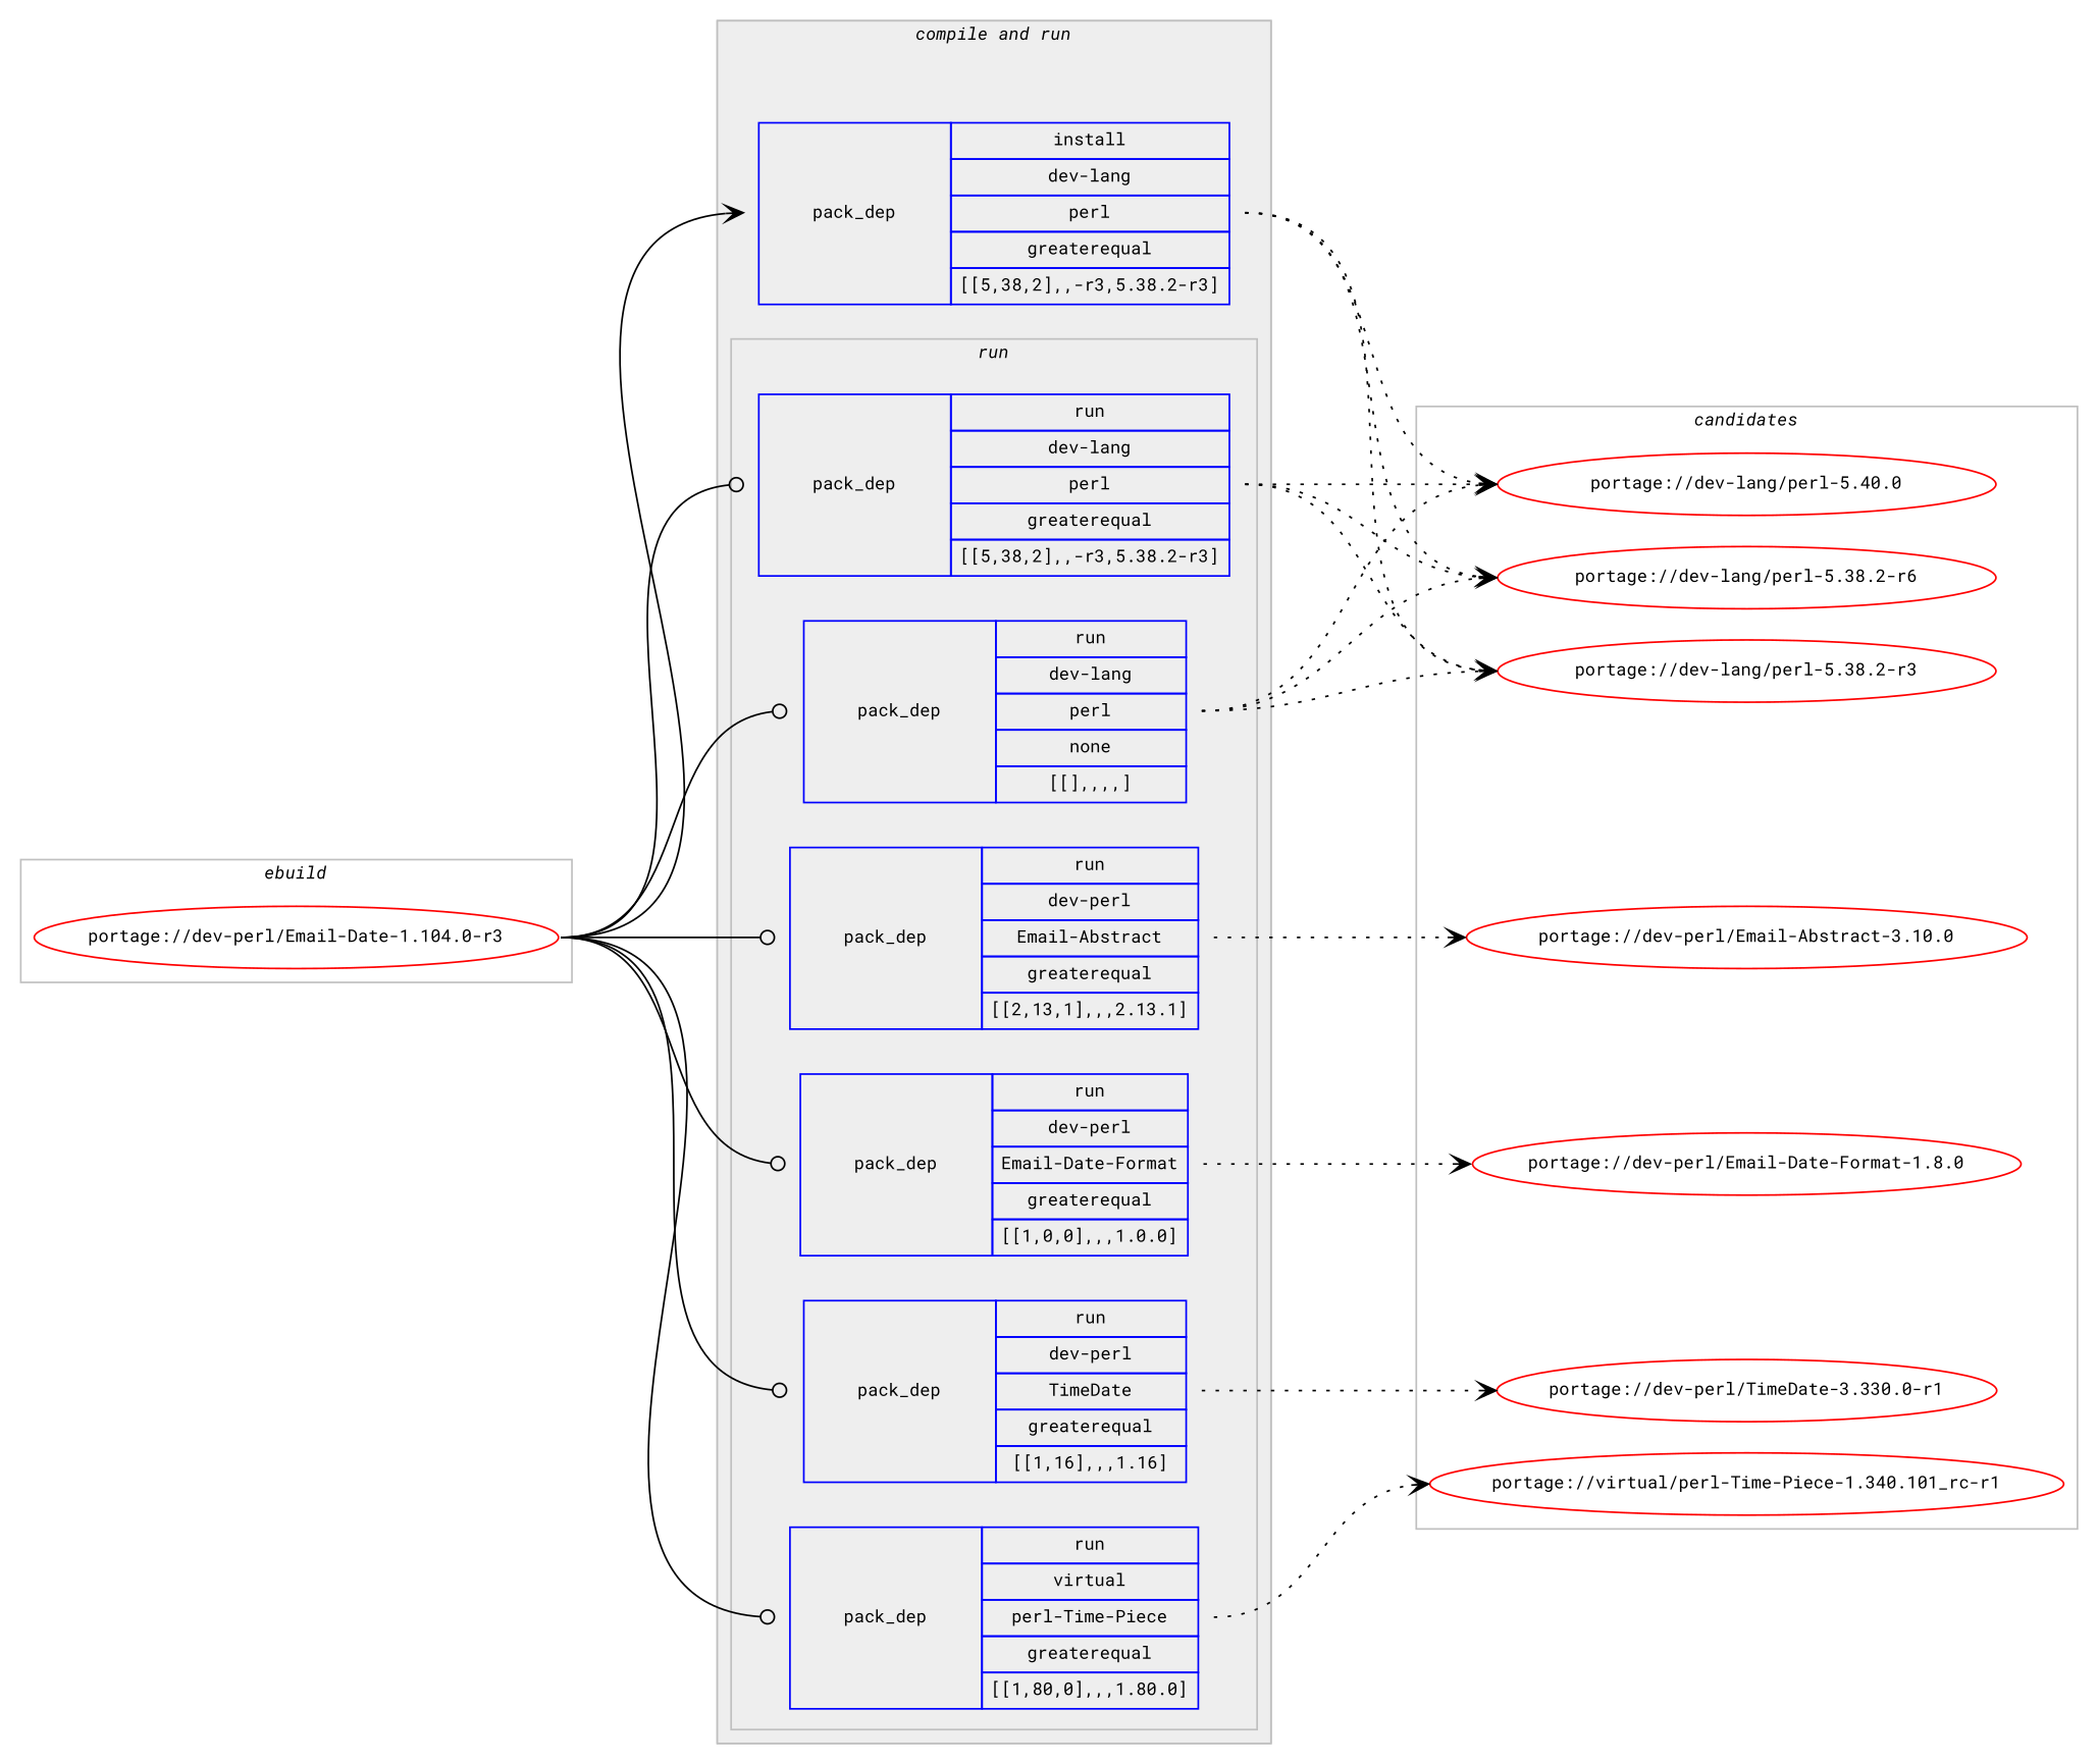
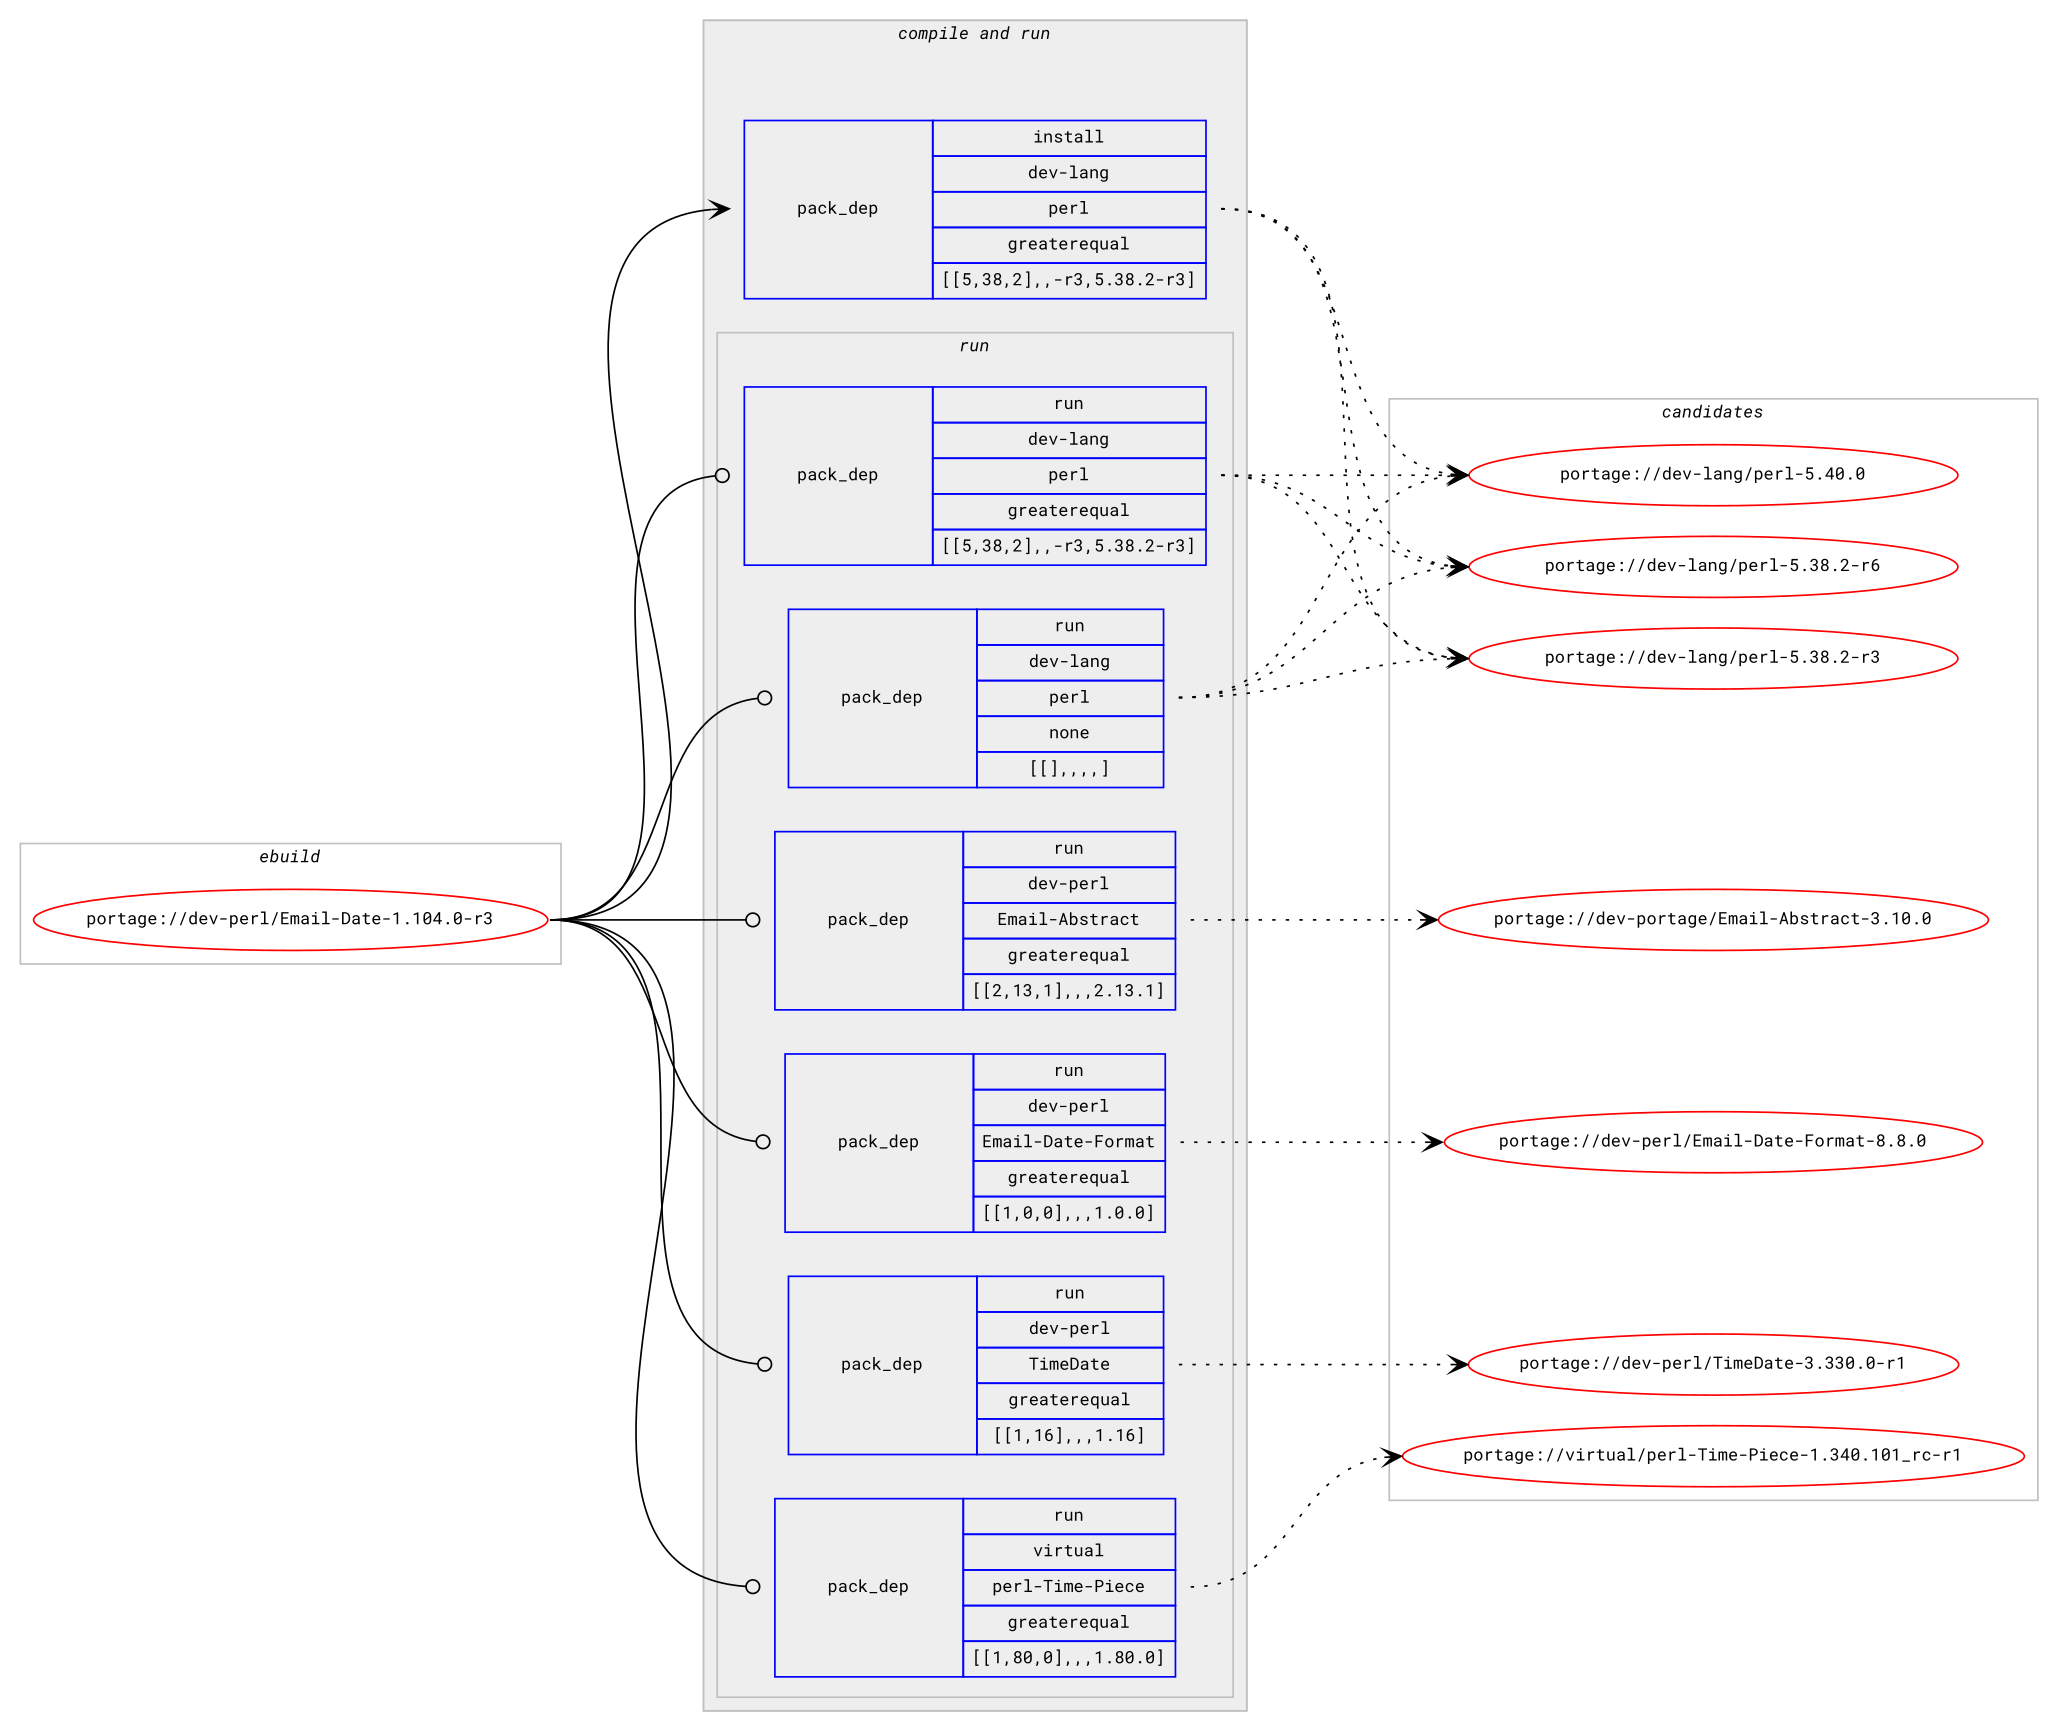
  digraph {
    compound=true
    concentrate=true
    fontname="Roboto Mono"
    fontsize=10
    newrank=true
    rankdir=LR
    ranksep=1.5
    node [color=red fontname="Roboto Mono" fontsize=10]
    edge [arrowhead=vee fontname="Roboto Mono" headport=w style=dotted tailport=e weight=100]
    n1 [label="portage://dev-perl/Email-Date-1.104.0-r3" width=4]
    n2 [color=blue label=<<TABLE BORDER="0" CELLBORDER="1" CELLSPACING="0" CELLPADDING="4" WIDTH="220"><TR><TD ROWSPAN="6" CELLPADDING="30">pack_dep</TD></TR><TR><TD WIDTH="110">install</TD></TR><TR><TD>dev-lang</TD></TR><TR><TD>perl</TD></TR><TR><TD>greaterequal</TD></TR><TR><TD>[[5,38,2],,-r3,5.38.2-r3]</TD></TR></TABLE>> shape=none]
    n3 [color=blue label=<<TABLE BORDER="0" CELLBORDER="1" CELLSPACING="0" CELLPADDING="4" WIDTH="220"><TR><TD ROWSPAN="6" CELLPADDING="30">pack_dep</TD></TR><TR><TD WIDTH="110">run</TD></TR><TR><TD>dev-lang</TD></TR><TR><TD>perl</TD></TR><TR><TD>greaterequal</TD></TR><TR><TD>[[5,38,2],,-r3,5.38.2-r3]</TD></TR></TABLE>> shape=none]
    n4 [color=blue label=<<TABLE BORDER="0" CELLBORDER="1" CELLSPACING="0" CELLPADDING="4" WIDTH="220"><TR><TD ROWSPAN="6" CELLPADDING="30">pack_dep</TD></TR><TR><TD WIDTH="110">run</TD></TR><TR><TD>dev-lang</TD></TR><TR><TD>perl</TD></TR><TR><TD>none</TD></TR><TR><TD>[[],,,,]</TD></TR></TABLE>> shape=none]
    n5 [color=blue label=<<TABLE BORDER="0" CELLBORDER="1" CELLSPACING="0" CELLPADDING="4" WIDTH="220"><TR><TD ROWSPAN="6" CELLPADDING="30">pack_dep</TD></TR><TR><TD WIDTH="110">run</TD></TR><TR><TD>dev-perl</TD></TR><TR><TD>Email-Abstract</TD></TR><TR><TD>greaterequal</TD></TR><TR><TD>[[2,13,1],,,2.13.1]</TD></TR></TABLE>> shape=none]
    n6 [color=blue label=<<TABLE BORDER="0" CELLBORDER="1" CELLSPACING="0" CELLPADDING="4" WIDTH="220"><TR><TD ROWSPAN="6" CELLPADDING="30">pack_dep</TD></TR><TR><TD WIDTH="110">run</TD></TR><TR><TD>dev-perl</TD></TR><TR><TD>Email-Date-Format</TD></TR><TR><TD>greaterequal</TD></TR><TR><TD>[[1,0,0],,,1.0.0]</TD></TR></TABLE>> shape=none]
    n7 [color=blue label=<<TABLE BORDER="0" CELLBORDER="1" CELLSPACING="0" CELLPADDING="4" WIDTH="220"><TR><TD ROWSPAN="6" CELLPADDING="30">pack_dep</TD></TR><TR><TD WIDTH="110">run</TD></TR><TR><TD>dev-perl</TD></TR><TR><TD>TimeDate</TD></TR><TR><TD>greaterequal</TD></TR><TR><TD>[[1,16],,,1.16]</TD></TR></TABLE>> shape=none]
    n8 [color=blue label=<<TABLE BORDER="0" CELLBORDER="1" CELLSPACING="0" CELLPADDING="4" WIDTH="220"><TR><TD ROWSPAN="6" CELLPADDING="30">pack_dep</TD></TR><TR><TD WIDTH="110">run</TD></TR><TR><TD>virtual</TD></TR><TR><TD>perl-Time-Piece</TD></TR><TR><TD>greaterequal</TD></TR><TR><TD>[[1,80,0],,,1.80.0]</TD></TR></TABLE>> shape=none]
    n9 [label="portage://dev-lang/perl-5.40.0" width=4]
    n10 [label="portage://dev-lang/perl-5.38.2-r6" width=4]
    n11 [label="portage://dev-lang/perl-5.38.2-r3" width=4]
-   n12 [label="portage://dev-perl/Email-Abstract-3.10.0" width=4]
-   n13 [label="portage://dev-perl/Email-Date-Format-1.8.0" width=4]
+   n12 [label="portage://dev-portage/Email-Abstract-3.10.0" width=4]
+   n13 [label="portage://dev-perl/Email-Date-Format-8.8.0" width=4]
    n14 [label="portage://dev-perl/TimeDate-3.330.0-r1" width=4]
    n15 [label="portage://virtual/perl-Time-Piece-1.340.101_rc-r1" width=4]
    subgraph cluster_1 {
      color=gray
      label=<<i>ebuild</i>>
      n1
    }
    subgraph cluster_2 {
      color=gray
      label=<<i>dependencies</i>>
      subgraph cluster_3 {
        color=gray
        fillcolor="#eeeeee"
        label=<<i>compile</i>>
        style=filled
        subgraph sub_4 {
          color=gray
          fillcolor="#eeeeee"
          label=<<i>compile</i>>
          style=filled
          n2
        }
      }
      subgraph cluster_5 {
        color=gray
        fillcolor="#eeeeee"
        label=<<i>compile and run</i>>
        style=filled
      }
      subgraph cluster_6 {
        color=gray
        fillcolor="#eeeeee"
        label=<<i>run</i>>
        style=filled
        subgraph sub_7 {
          color=gray
          fillcolor="#eeeeee"
          label=<<i>run</i>>
          style=filled
          n3
        }
        subgraph sub_8 {
          color=gray
          fillcolor="#eeeeee"
          label=<<i>run</i>>
          style=filled
          n4
        }
        subgraph sub_9 {
          color=gray
          fillcolor="#eeeeee"
          label=<<i>run</i>>
          style=filled
          n5
        }
        subgraph sub_10 {
          color=gray
          fillcolor="#eeeeee"
          label=<<i>run</i>>
          style=filled
          n6
        }
        subgraph sub_11 {
          color=gray
          fillcolor="#eeeeee"
          label=<<i>run</i>>
          style=filled
          n7
        }
        subgraph sub_12 {
          color=gray
          fillcolor="#eeeeee"
          label=<<i>run</i>>
          style=filled
          n8
        }
      }
    }
    subgraph cluster_13 {
      color=gray
      label=<<i>candidates</i>>
      rank=same
      subgraph sub_14 {
        color=black
        label=<<i>candidates</i>>
        nodesep=1
        rank=same
        n9
        n10
        n11
      }
      subgraph sub_15 {
        color=black
        label=<<i>candidates</i>>
        nodesep=1
        rank=same
        n9
        n10
        n11
      }
      subgraph sub_16 {
        color=black
        label=<<i>candidates</i>>
        nodesep=1
        rank=same
        n9
        n10
        n11
      }
      subgraph sub_17 {
        color=black
        label=<<i>candidates</i>>
        nodesep=1
        rank=same
        n12
      }
      subgraph sub_18 {
        color=black
        label=<<i>candidates</i>>
        nodesep=1
        rank=same
        n13
      }
      subgraph sub_19 {
        color=black
        label=<<i>candidates</i>>
        nodesep=1
        rank=same
        n14
      }
      subgraph sub_20 {
        color=black
        label=<<i>candidates</i>>
        nodesep=1
        rank=same
        n15
      }
    }
    n1 -> n2 [style=solid weight=20]
    n1 -> n3 [arrowhead=odot style=solid weight=20]
    n1 -> n4 [arrowhead=odot style=solid weight=20]
    n1 -> n5 [arrowhead=odot style=solid weight=20]
    n1 -> n6 [arrowhead=odot style=solid weight=20]
    n1 -> n7 [arrowhead=odot style=solid weight=20]
    n1 -> n8 [arrowhead=odot style=solid weight=20]
    n2 -> n9
    n2 -> n10
    n2 -> n11
    n3 -> n9
    n3 -> n10
    n3 -> n11
    n4 -> n9
    n4 -> n10
    n4 -> n11
    n5 -> n12
    n6 -> n13
    n7 -> n14
    n8 -> n15
  }
